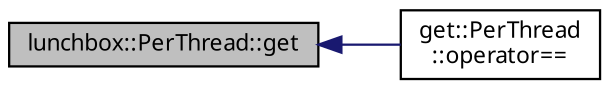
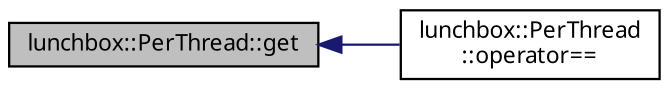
  digraph {
    rankdir=LR
    node [color=black fontname=Sans fontsize=10 shape=record style=filled]
    n1 [fillcolor=grey75 fontcolor=black height=0.2 label="lunchbox::PerThread::get" width=0.4]
-   n2 [fillcolor=white height=0.2 label="get::PerThread\l::operator==" width=0.4]
+   n2 [fillcolor=white height=0.2 label="lunchbox::PerThread\l::operator==" width=0.4]
    n1 -> n2 [color=midnightblue dir=back fontname=Sans fontsize=10 labelfontname=Sans labelfontsize=10 style=solid]
  }
